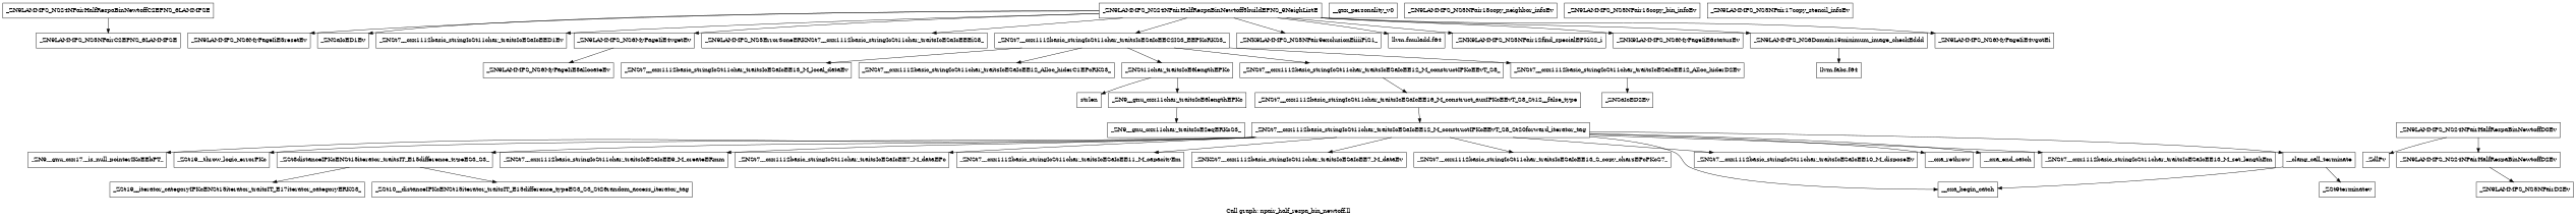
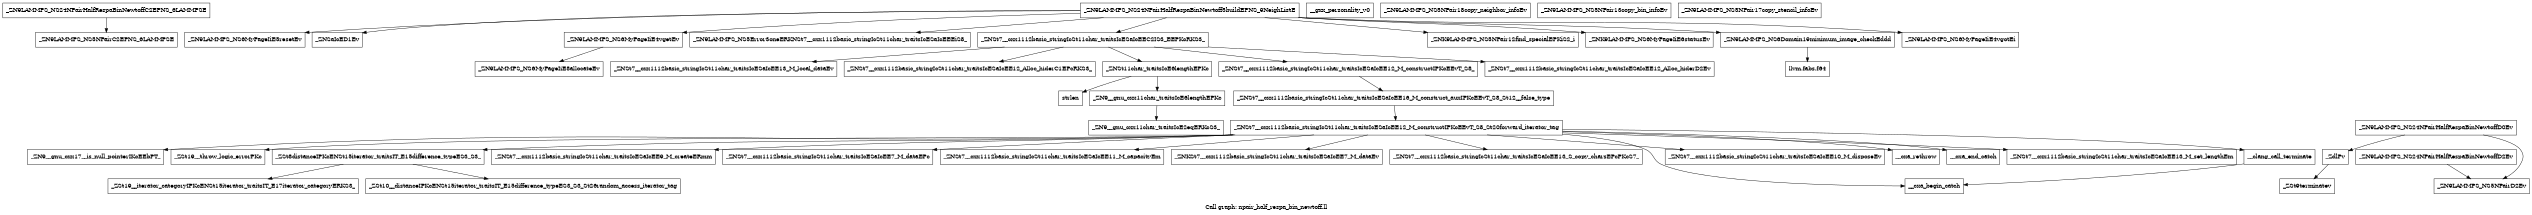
  digraph {
    label="Call graph: npair_half_respa_bin_newtoff.ll"
    node [shape=record]
    n1 [label="{_ZN9LAMMPS_NS24NPairHalfRespaBinNewtoffC2EPNS_6LAMMPSE}"]
    n2 [label="{_ZN9LAMMPS_NS5NPairC2EPNS_6LAMMPSE}"]
    n3 [label="{_ZN9LAMMPS_NS24NPairHalfRespaBinNewtoff5buildEPNS_9NeighListE}"]
    n4 [label="{_ZN9LAMMPS_NS6MyPageIiE5resetEv}"]
    n5 [label="{_ZNSaIcED1Ev}"]
-   n6 [label="{_ZNSt7__cxx1112basic_stringIcSt11char_traitsIcESaIcEED1Ev}"]
    n7 [label="{_ZN9LAMMPS_NS6MyPageIiE4vgetEv}"]
    n8 [label="{_ZN9LAMMPS_NS5Error3oneERKNSt7__cxx1112basic_stringIcSt11char_traitsIcESaIcEEEiS8_}"]
    n9 [label="{_ZNSt7__cxx1112basic_stringIcSt11char_traitsIcESaIcEEC2IS3_EEPKcRKS3_}"]
-   n10 [label="{_ZNK9LAMMPS_NS5NPair9exclusionEiiiiPiS1_}"]
-   n11 [label="{llvm.fmuladd.f64}"]
    n12 [label="{_ZNK9LAMMPS_NS5NPair12find_specialEPKiS2_i}"]
    n13 [label="{_ZNK9LAMMPS_NS6MyPageIiE6statusEv}"]
    n14 [label="{_ZN9LAMMPS_NS6Domain19minimum_image_checkEddd}"]
    n15 [label="{_ZN9LAMMPS_NS6MyPageIiE4vgotEi}"]
    n16 [label="{_ZN9LAMMPS_NS6MyPageIiE8allocateEv}"]
    n17 [label="{_ZNSt7__cxx1112basic_stringIcSt11char_traitsIcESaIcEE13_M_local_dataEv}"]
    n18 [label="{_ZNSt7__cxx1112basic_stringIcSt11char_traitsIcESaIcEE12_Alloc_hiderC1EPcRKS3_}"]
    n19 [label="{_ZNSt11char_traitsIcE6lengthEPKc}"]
    n20 [label="{_ZNSt7__cxx1112basic_stringIcSt11char_traitsIcESaIcEE12_M_constructIPKcEEvT_S8_}"]
    n21 [label="{_ZNSt7__cxx1112basic_stringIcSt11char_traitsIcESaIcEE12_Alloc_hiderD2Ev}"]
    n22 [label="{llvm.fabs.f64}"]
    n23 [label="{strlen}"]
    n24 [label="{_ZN9__gnu_cxx11char_traitsIcE6lengthEPKc}"]
    n25 [label="{_ZNSt7__cxx1112basic_stringIcSt11char_traitsIcESaIcEE16_M_construct_auxIPKcEEvT_S8_St12__false_type}"]
-   n26 [label="{_ZNSaIcED2Ev}"]
    n27 [label="{_ZN9__gnu_cxx11char_traitsIcE2eqERKcS3_}"]
    n28 [label="{_ZNSt7__cxx1112basic_stringIcSt11char_traitsIcESaIcEE12_M_constructIPKcEEvT_S8_St20forward_iterator_tag}"]
    n29 [label="{__gxx_personality_v0}"]
    n30 [label="{_ZN9LAMMPS_NS24NPairHalfRespaBinNewtoffD2Ev}"]
    n31 [label="{_ZN9LAMMPS_NS5NPairD2Ev}"]
    n32 [label="{_ZN9LAMMPS_NS24NPairHalfRespaBinNewtoffD0Ev}"]
    n33 [label="{_ZdlPv}"]
    n34 [label="{_ZN9LAMMPS_NS5NPair18copy_neighbor_infoEv}"]
    n35 [label="{_ZN9LAMMPS_NS5NPair13copy_bin_infoEv}"]
    n36 [label="{_ZN9LAMMPS_NS5NPair17copy_stencil_infoEv}"]
    n37 [label="{_ZN9__gnu_cxx17__is_null_pointerIKcEEbPT_}"]
    n38 [label="{_ZSt19__throw_logic_errorPKc}"]
    n39 [label="{_ZSt8distanceIPKcENSt15iterator_traitsIT_E15difference_typeES3_S3_}"]
    n40 [label="{_ZNSt7__cxx1112basic_stringIcSt11char_traitsIcESaIcEE9_M_createERmm}"]
    n41 [label="{_ZNSt7__cxx1112basic_stringIcSt11char_traitsIcESaIcEE7_M_dataEPc}"]
    n42 [label="{_ZNSt7__cxx1112basic_stringIcSt11char_traitsIcESaIcEE11_M_capacityEm}"]
    n43 [label="{_ZNKSt7__cxx1112basic_stringIcSt11char_traitsIcESaIcEE7_M_dataEv}"]
    n44 [label="{_ZNSt7__cxx1112basic_stringIcSt11char_traitsIcESaIcEE13_S_copy_charsEPcPKcS7_}"]
    n45 [label="{__cxa_begin_catch}"]
    n46 [label="{_ZNSt7__cxx1112basic_stringIcSt11char_traitsIcESaIcEE10_M_disposeEv}"]
    n47 [label="{__cxa_rethrow}"]
    n48 [label="{__cxa_end_catch}"]
    n49 [label="{_ZNSt7__cxx1112basic_stringIcSt11char_traitsIcESaIcEE13_M_set_lengthEm}"]
    n50 [label="{__clang_call_terminate}"]
    n51 [label="{_ZSt19__iterator_categoryIPKcENSt15iterator_traitsIT_E17iterator_categoryERKS3_}"]
    n52 [label="{_ZSt10__distanceIPKcENSt15iterator_traitsIT_E15difference_typeES3_S3_St26random_access_iterator_tag}"]
    n53 [label="{_ZSt9terminatev}"]
    n1 -> n2
    n3 -> n4
    n3 -> n5
-   n3 -> n6
    n3 -> n7
    n3 -> n8
    n3 -> n9
-   n3 -> n10
-   n3 -> n11
    n3 -> n12
    n3 -> n13
    n3 -> n14
    n3 -> n15
    n7 -> n16
    n9 -> n17
    n9 -> n18
    n9 -> n19
    n9 -> n20
    n9 -> n21
    n14 -> n22
    n19 -> n23
    n19 -> n24
    n20 -> n25
-   n21 -> n26
    n24 -> n27
    n25 -> n28
    n28 -> n37
    n28 -> n38
    n28 -> n39
    n28 -> n40
    n28 -> n41
    n28 -> n42
    n28 -> n43
    n28 -> n44
    n28 -> n45
    n28 -> n46
    n28 -> n47
    n28 -> n48
    n28 -> n49
    n28 -> n50
    n30 -> n31
-   n32 -> n30
+   n32 -> n31
    n32 -> n33
    n39 -> n51
    n39 -> n52
    n50 -> n45
-   n50 -> n53
+   n33 -> n53
  }
